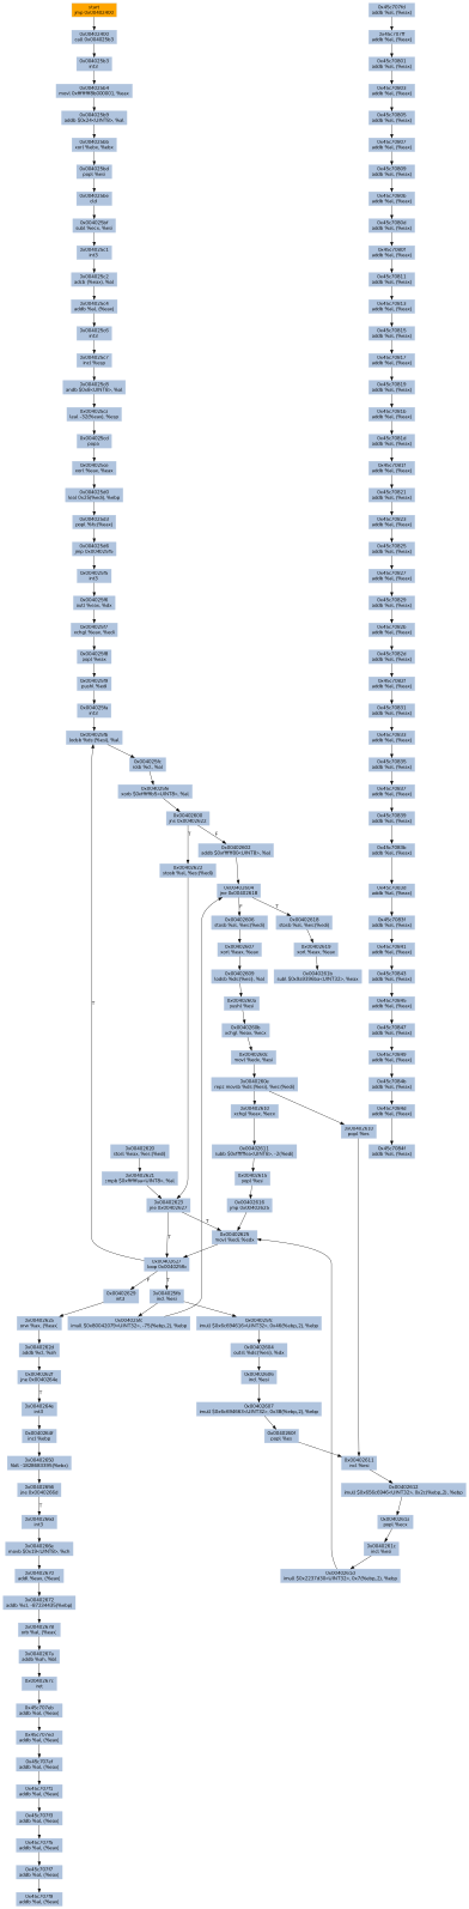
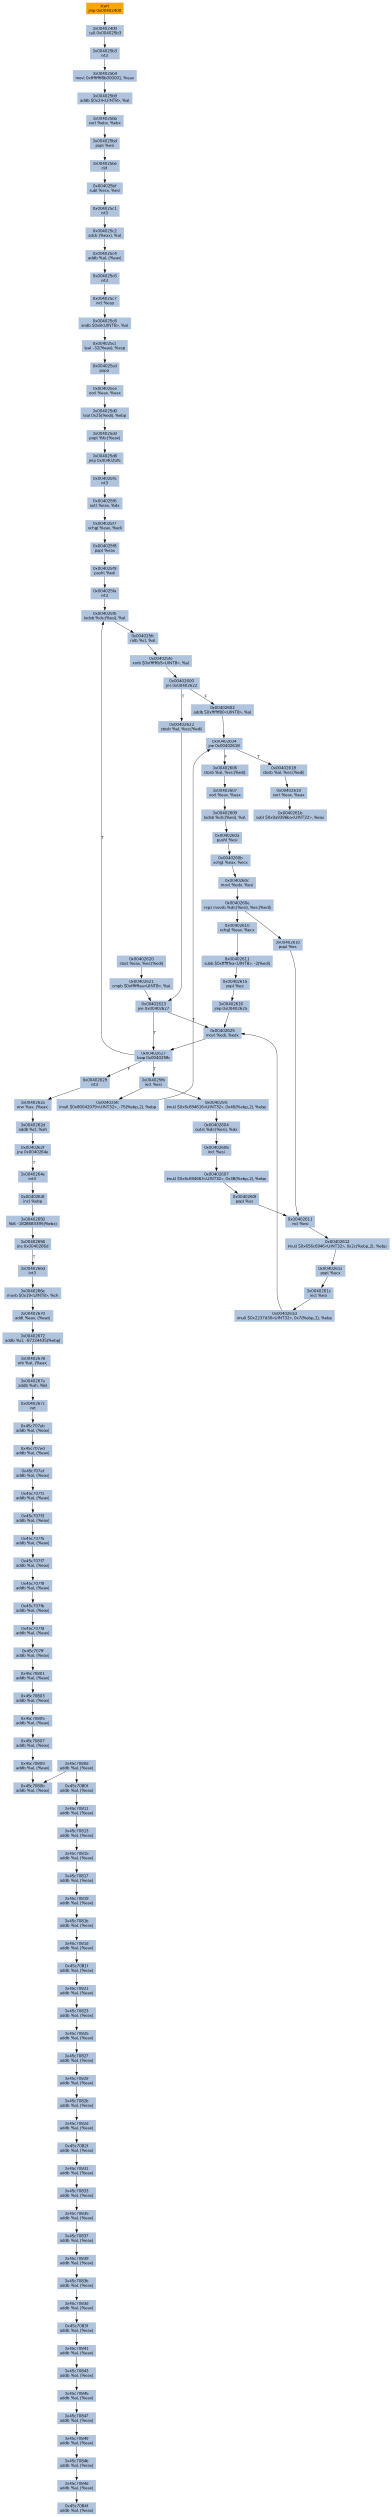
  digraph {
    fontname=Nunito
    node [color=lightsteelblue fillcolor=lightsteelblue fontname=Nunito shape=rectangle style=filled]
    edge [color="#000000" fontname=Nunito]
    n1 [color=lightgrey fillcolor=orange label="start\njmp 0x00402400"]
    n2 [label="0x00402400\ncall 0x004025b3"]
    n3 [label="0x004025b3\nint3 "]
    n4 [label="0x004025b4\nmovl 0xffffffff8b000001, %eax"]
    n5 [label="0x004025b9\naddb $0x24<UINT8>, %al"]
    n6 [label="0x004025bb\nxorl %ebx, %ebx"]
    n7 [label="0x004025bd\npopl %esi"]
    n8 [label="0x004025be\ncld "]
    n9 [label="0x004025bf\nsubl %ecx, %esi"]
    n10 [label="0x004025c1\nint3 "]
    n11 [label="0x004025c2\nadcb (%eax), %al"]
    n12 [label="0x004025c4\naddb %al, (%eax)"]
    n13 [label="0x004025c6\nint3 "]
    n14 [label="0x004025c7\nincl %esp"]
    n15 [label="0x004025c8\nandb $0x8<UINT8>, %al"]
    n16 [label="0x004025ca\nleal -32(%eax), %esp"]
    n17 [label="0x004025cd\npopa "]
    n18 [label="0x004025ce\nxorl %eax, %eax"]
    n19 [label="0x004025d0\nleal 0x25(%edi), %ebp"]
    n20 [label="0x004025d3\npopl %fs:(%eax)"]
    n21 [label="0x004025d6\njmp 0x004025f5"]
    n22 [label="0x004025f5\nint3 "]
    n23 [label="0x004025f6\noutl %eax, %dx"]
    n24 [label="0x004025f7\nxchgl %eax, %edi"]
    n25 [label="0x004025f8\npopl %eax"]
    n26 [label="0x004025f9\npushl %edi"]
    n27 [label="0x004025fa\nint3 "]
    n28 [label="0x004025fb\nlodsb %ds:(%esi), %al"]
    n29 [label="0x004025fc\nrolb %cl, %al"]
    n30 [label="0x004025fe\nxorb $0xffffffb5<UINT8>, %al"]
    n31 [label="0x00402600\njns 0x00402622"]
    n32 [label="0x00402602\naddb $0xffffff80<UINT8>, %al"]
    n33 [label="0x00402622\nstosb %al, %es:(%edi)"]
    n34 [label="0x00402604\njne 0x00402618"]
    n35 [label="0x00402623\njne 0x00402627"]
    n36 [label="0x00402618\nstosb %al, %es:(%edi)"]
    n37 [label="0x00402606\nstosb %al, %es:(%edi)"]
    n38 [label="0x00402619\nxorl %eax, %eax"]
    n39 [label="0x00402607\nxorl %eax, %eax"]
    n40 [label="0x0040261b\nsubl $0x9a9396ba<UINT32>, %eax"]
    n41 [label="0x00402620\nstosl %eax, %es:(%edi)"]
    n42 [label="0x00402621\ncmpb $0xffffffaa<UINT8>, %al"]
    n43 [label="0x00402627\nloop 0x004025fb"]
    n44 [label="0x00402625\nmovl %edi, %edx"]
    n45 [label="0x004025fb\nincl %esi"]
    n46 [label="0x00402629\nint3 "]
    n47 [label="0x004025fc\nimull $0x80042079<UINT32>, -75(%ebp,,2), %ebp"]
    n48 [label="0x004025fc\nimull $0x6c694616<UINT32>, 0x46(%ebp,,2), %ebp"]
    n49 [label="0x0040262a\norw %ax, (%eax)"]
    n50 [label="0x00402609\nlodsb %ds:(%esi), %al"]
    n51 [label="0x0040260a\npushl %esi"]
    n52 [label="0x0040260b\nxchgl %eax, %ecx"]
    n53 [label="0x0040260c\nmovl %edx, %esi"]
    n54 [label="0x0040260e\nrepz movsb %ds:(%esi), %es:(%edi)"]
    n55 [label="0x00402610\nxchgl %eax, %ecx"]
    n56 [label="0x00402610\npopl %es"]
    n57 [label="0x00402611\nsubb $0xffffffea<UINT8>, -2(%edi)"]
    n58 [label="0x00402611\nincl %esi"]
    n59 [label="0x00402615\npopl %esi"]
    n60 [label="0x00402616\njmp 0x00402625"]
    n61 [label="0x00402604\noutsl %ds:(%esi), %dx"]
    n62 [label="0x00402612\nimull $0x656c6946<UINT32>, 0x2c(%ebp,,2), %ebp"]
    n63 [label="0x0040261a\npopl %ecx"]
    n64 [label="0x0040261c\nincl %esi"]
    n65 [label="0x0040261d\nimull $0x2237d30<UINT32>, 0x7(%ebp,,2), %ebp"]
    n66 [label="0x00402606\nincl %esi"]
    n67 [label="0x00402607\nimull $0x6c694663<UINT32>, 0x38(%ebp,,2), %ebp"]
    n68 [label="0x0040260f\npopl %es"]
    n69 [label="0x0040262d\naddb %cl, %ah"]
    n70 [label="0x0040262f\njne 0x0040264e"]
    n71 [label="0x0040264e\nint3 "]
    n72 [label="0x0040264f\nincl %ebp"]
    n73 [label="0x00402650\nfildl -1828683395(%ebx)"]
    n74 [label="0x00402656\njne 0x0040266d"]
    n75 [label="0x0040266d\nint3 "]
    n76 [label="0x0040266e\nmovb $0x19<UINT8>, %ch"]
    n77 [label="0x00402670\naddl %eax, (%eax)"]
    n78 [label="0x00402672\naddb %cl, -87234435(%ebp)"]
    n79 [label="0x00402678\norb %al, (%eax)"]
    n80 [label="0x0040267a\naddb %ah, %bl"]
    n81 [label="0x0040267c\niret"]
    n82 [label="0x45c707eb\naddb %al, (%eax)"]
    n83 [label="0x45c707ed\naddb %al, (%eax)"]
    n84 [label="0x45c707ef\naddb %al, (%eax)"]
    n85 [label="0x45c707f1\naddb %al, (%eax)"]
    n86 [label="0x45c707f3\naddb %al, (%eax)"]
    n87 [label="0x45c707f5\naddb %al, (%eax)"]
    n88 [label="0x45c707f7\naddb %al, (%eax)"]
    n89 [label="0x45c707f9\naddb %al, (%eax)"]
+   n90 [label="0x45c707fb\naddb %al, (%eax)"]
    n91 [label="0x45c707fd\naddb %al, (%eax)"]
    n92 [label="0x45c707ff\naddb %al, (%eax)"]
    n93 [label="0x45c70801\naddb %al, (%eax)"]
    n94 [label="0x45c70803\naddb %al, (%eax)"]
    n95 [label="0x45c70805\naddb %al, (%eax)"]
    n96 [label="0x45c70807\naddb %al, (%eax)"]
    n97 [label="0x45c70809\naddb %al, (%eax)"]
    n98 [label="0x45c7080b\naddb %al, (%eax)"]
    n99 [label="0x45c7080d\naddb %al, (%eax)"]
    n100 [label="0x45c7080f\naddb %al, (%eax)"]
    n101 [label="0x45c70811\naddb %al, (%eax)"]
    n102 [label="0x45c70813\naddb %al, (%eax)"]
    n103 [label="0x45c70815\naddb %al, (%eax)"]
    n104 [label="0x45c70817\naddb %al, (%eax)"]
    n105 [label="0x45c70819\naddb %al, (%eax)"]
    n106 [label="0x45c7081b\naddb %al, (%eax)"]
    n107 [label="0x45c7081d\naddb %al, (%eax)"]
    n108 [label="0x45c7081f\naddb %al, (%eax)"]
    n109 [label="0x45c70821\naddb %al, (%eax)"]
    n110 [label="0x45c70823\naddb %al, (%eax)"]
    n111 [label="0x45c70825\naddb %al, (%eax)"]
    n112 [label="0x45c70827\naddb %al, (%eax)"]
    n113 [label="0x45c70829\naddb %al, (%eax)"]
    n114 [label="0x45c7082b\naddb %al, (%eax)"]
    n115 [label="0x45c7082d\naddb %al, (%eax)"]
    n116 [label="0x45c7082f\naddb %al, (%eax)"]
    n117 [label="0x45c70831\naddb %al, (%eax)"]
    n118 [label="0x45c70833\naddb %al, (%eax)"]
    n119 [label="0x45c70835\naddb %al, (%eax)"]
    n120 [label="0x45c70837\naddb %al, (%eax)"]
    n121 [label="0x45c70839\naddb %al, (%eax)"]
    n122 [label="0x45c7083b\naddb %al, (%eax)"]
    n123 [label="0x45c7083d\naddb %al, (%eax)"]
    n124 [label="0x45c7083f\naddb %al, (%eax)"]
    n125 [label="0x45c70841\naddb %al, (%eax)"]
    n126 [label="0x45c70843\naddb %al, (%eax)"]
    n127 [label="0x45c70845\naddb %al, (%eax)"]
    n128 [label="0x45c70847\naddb %al, (%eax)"]
    n129 [label="0x45c70849\naddb %al, (%eax)"]
    n130 [label="0x45c7084b\naddb %al, (%eax)"]
    n131 [label="0x45c7084d\naddb %al, (%eax)"]
    n132 [label="0x45c7084f\naddb %al, (%eax)"]
    n1 -> n2
    n2 -> n3
    n3 -> n4
    n4 -> n5
    n5 -> n6
    n6 -> n7
    n7 -> n8
    n8 -> n9
    n9 -> n10
    n10 -> n11
    n11 -> n12
    n12 -> n13
    n13 -> n14
    n14 -> n15
    n15 -> n16
    n16 -> n17
    n17 -> n18
    n18 -> n19
    n19 -> n20
    n20 -> n21
    n21 -> n22
    n22 -> n23
    n23 -> n24
    n24 -> n25
    n25 -> n26
    n26 -> n27
    n27 -> n28
    n28 -> n29
    n29 -> n30
    n30 -> n31
    n31 -> n32 [label=F]
    n31 -> n33 [label=T]
    n32 -> n34
    n33 -> n35
    n34 -> n36 [label=T]
    n34 -> n37 [label=F]
    n35 -> n43 [label=T]
    n35 -> n44 [label=T]
    n36 -> n38
    n37 -> n39
    n38 -> n40
    n39 -> n50
    n41 -> n42
    n42 -> n35
    n43 -> n28 [label=T]
    n43 -> n45 [label=T]
    n43 -> n46 [label=F]
    n44 -> n43
    n45 -> n47
    n45 -> n48
    n46 -> n49
    n47 -> n34
    n48 -> n61
    n49 -> n69
    n50 -> n51
    n51 -> n52
    n52 -> n53
    n53 -> n54
    n54 -> n55
    n54 -> n56
    n55 -> n57
    n56 -> n58
    n57 -> n59
    n58 -> n62
    n59 -> n60
    n60 -> n44
    n61 -> n66
    n62 -> n63
    n63 -> n64
    n64 -> n65
    n65 -> n44
    n66 -> n67
    n67 -> n68
    n68 -> n58
    n69 -> n70
    n70 -> n71 [label=T]
    n71 -> n72
    n72 -> n73
    n73 -> n74
    n74 -> n75 [label=T]
    n75 -> n76
    n76 -> n77
    n77 -> n78
    n78 -> n79
    n79 -> n80
    n80 -> n81
    n81 -> n82
    n82 -> n83
    n83 -> n84
    n84 -> n85
    n85 -> n86
    n86 -> n87
    n87 -> n88
    n88 -> n89
+   n89 -> n90
+   n90 -> n91
    n91 -> n92
    n92 -> n93
    n93 -> n94
    n94 -> n95
    n95 -> n96
    n96 -> n97
    n97 -> n98
-   n98 -> n99
+   n99 -> n98
    n99 -> n100
    n100 -> n101
    n101 -> n102
    n102 -> n103
    n103 -> n104
    n104 -> n105
    n105 -> n106
    n106 -> n107
    n107 -> n108
    n108 -> n109
    n109 -> n110
    n110 -> n111
    n111 -> n112
    n112 -> n113
    n113 -> n114
    n114 -> n115
    n115 -> n116
    n116 -> n117
    n117 -> n118
    n118 -> n119
    n119 -> n120
    n120 -> n121
    n121 -> n122
    n122 -> n123
    n123 -> n124
    n124 -> n125
    n125 -> n126
    n126 -> n127
    n127 -> n128
    n128 -> n129
    n129 -> n130
    n130 -> n131
    n131 -> n132
  }
